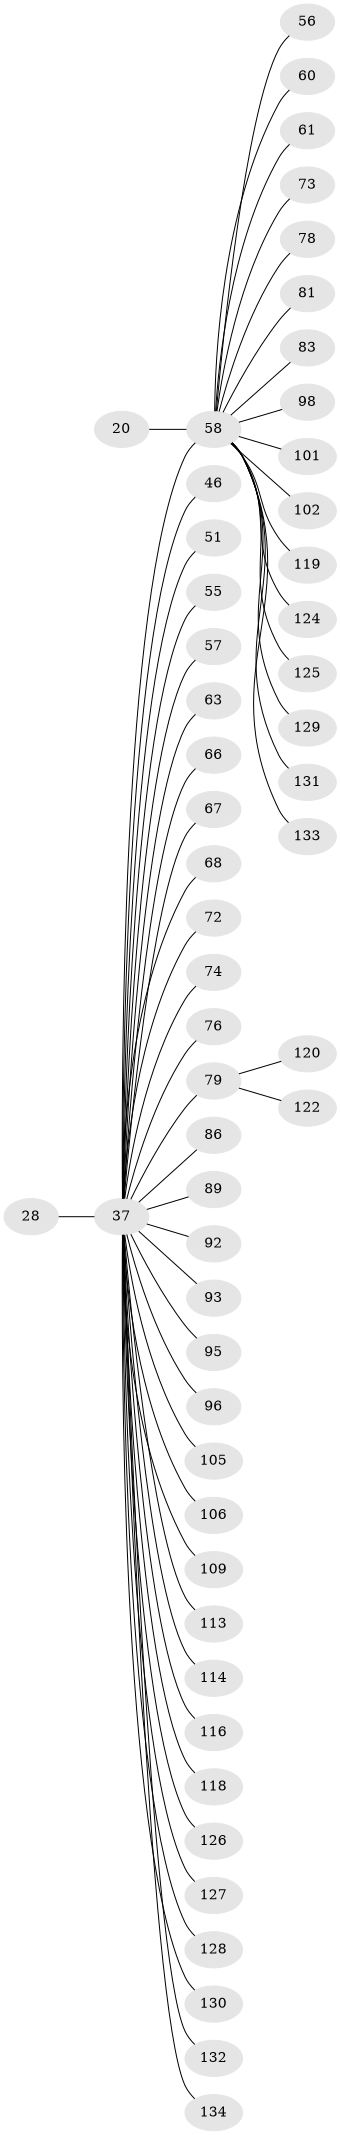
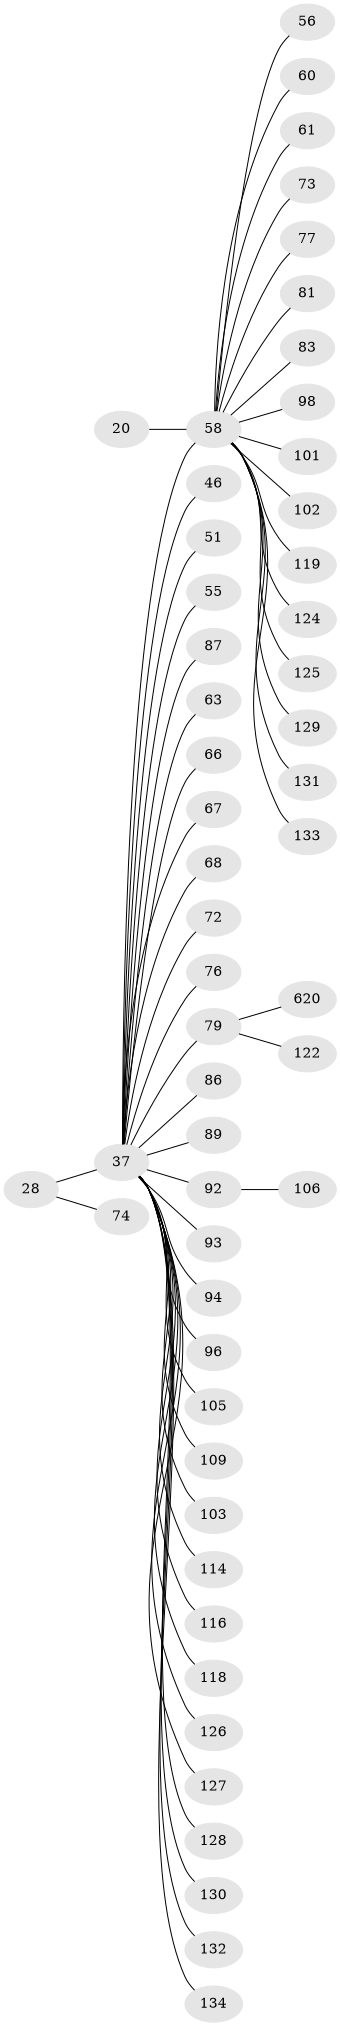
  graph {
    rankdir=LR
    node [color=gray90 style=filled]
    n1 [label=58 super="+3+11+7+13"]
    n2 [label=56]
    60
    61 [super="+41+47"]
    73 [super="+58"]
-   78
+   78 [label=77]
    81
    83
    98
    101 [super="+99"]
    102 [super="+27"]
    119
    124 [super="+84"]
    125 [super="+44"]
    129
    131 [super="+24"]
    133
    20
    28 [super="+17"]
    37 [super="+36"]
    46
    51
    55
-   57
+   57 [label=87]
    63
    66 [super="+14"]
    67
    68
    72
    74
    76 [super="+75"]
    79 [super="+39+59"]
    86
    89
    92
    93
-   94 [label=95]
+   94
    96
    105
    106 [super="+91"]
    109
-   113
+   113 [label=103]
    114
    116
    118 [super="+117"]
    126 [super="+34"]
    127 [super="+52"]
    128 [super="+19"]
    130 [super="+40"]
    132 [super="+32+43+45+49+85+90+103+107+108"]
    134 [super="+65+71+110+121+123"]
-   120 [super="+95"]
+   120 [super="+95" label=620]
    122
    n1 -- n2
    n1 -- 60
    n1 -- 61
    n1 -- 73
    n1 -- 78
    n1 -- 81
    n1 -- 83
    n1 -- 98
    n1 -- 101
    n1 -- 102
    n1 -- 119
    n1 -- 124
    n1 -- 125
    n1 -- 129
    n1 -- 131
    n1 -- 133
    20 -- n1
    28 -- 37
    37 -- n1 [weight=2]
    37 -- 46
    37 -- 51
    37 -- 55
    37 -- 57
    37 -- 63
    37 -- 66
    37 -- 67
    37 -- 68
    37 -- 72
-   37 -- 74
+   28 -- 74
    37 -- 76
    37 -- 79 [weight=2]
    37 -- 86
    37 -- 89
    37 -- 92
    37 -- 93
    37 -- 94
    37 -- 96
    37 -- 105
-   37 -- 106
+   92 -- 106
    37 -- 109
    37 -- 113
    37 -- 114
    37 -- 116
    37 -- 118
    37 -- 126
    37 -- 127
    37 -- 128
    37 -- 130
    37 -- 132
    37 -- 134
    79 -- 120
    79 -- 122
  }
